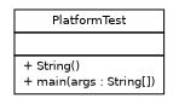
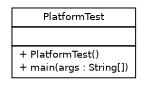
  digraph {
    nodesep=0.25
    ranksep=0.5
-   n1 [fontcolor=black fontname=Helvetica fontsize=10.0 label=<<table title="examples.hardware.PlatformTest" border="0" cellborder="1" cellspacing="0" cellpadding="2" port="p" href="./PlatformTest.html"> 		<tr><td><table border="0" cellspacing="0" cellpadding="1"> <tr><td align="center" balign="center"> PlatformTest </td></tr> 		</table></td></tr> 		<tr><td><table border="0" cellspacing="0" cellpadding="1"> <tr><td align="left" balign="left">  </td></tr> 		</table></td></tr> 		<tr><td><table border="0" cellspacing="0" cellpadding="1"> <tr><td align="left" balign="left"> + String() </td></tr> <tr><td align="left" balign="left"> + main(args : String[]) </td></tr> 		</table></td></tr> 		</table>> shape=plaintext]
+   n1 [fontcolor=black fontname=Helvetica fontsize=10.0 label=<<table title="examples.hardware.PlatformTest" border="0" cellborder="1" cellspacing="0" cellpadding="2" port="p" href="./PlatformTest.html"> 		<tr><td><table border="0" cellspacing="0" cellpadding="1"> <tr><td align="center" balign="center"> PlatformTest </td></tr> 		</table></td></tr> 		<tr><td><table border="0" cellspacing="0" cellpadding="1"> <tr><td align="left" balign="left">  </td></tr> 		</table></td></tr> 		<tr><td><table border="0" cellspacing="0" cellpadding="1"> <tr><td align="left" balign="left"> + PlatformTest() </td></tr> <tr><td align="left" balign="left"> + main(args : String[]) </td></tr> 		</table></td></tr> 		</table>> shape=plaintext]
  }
